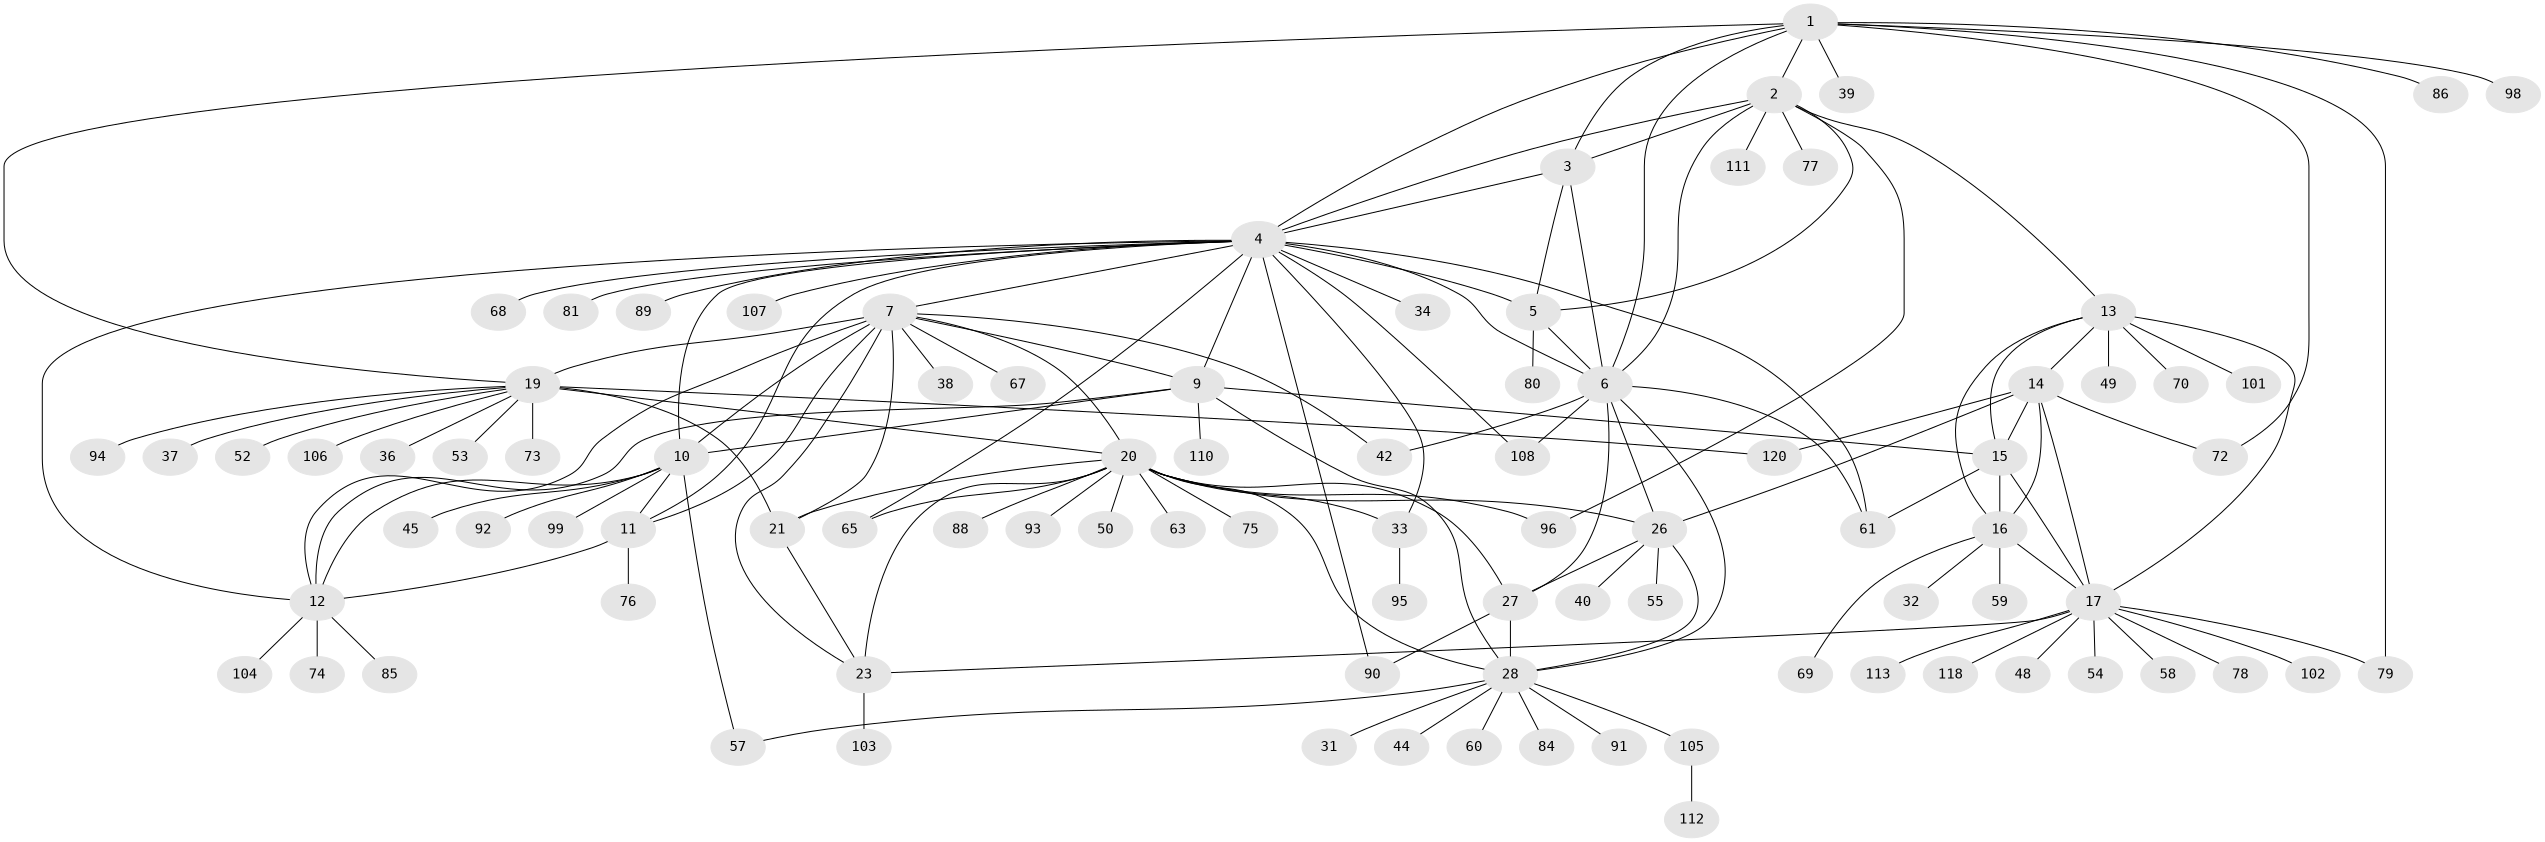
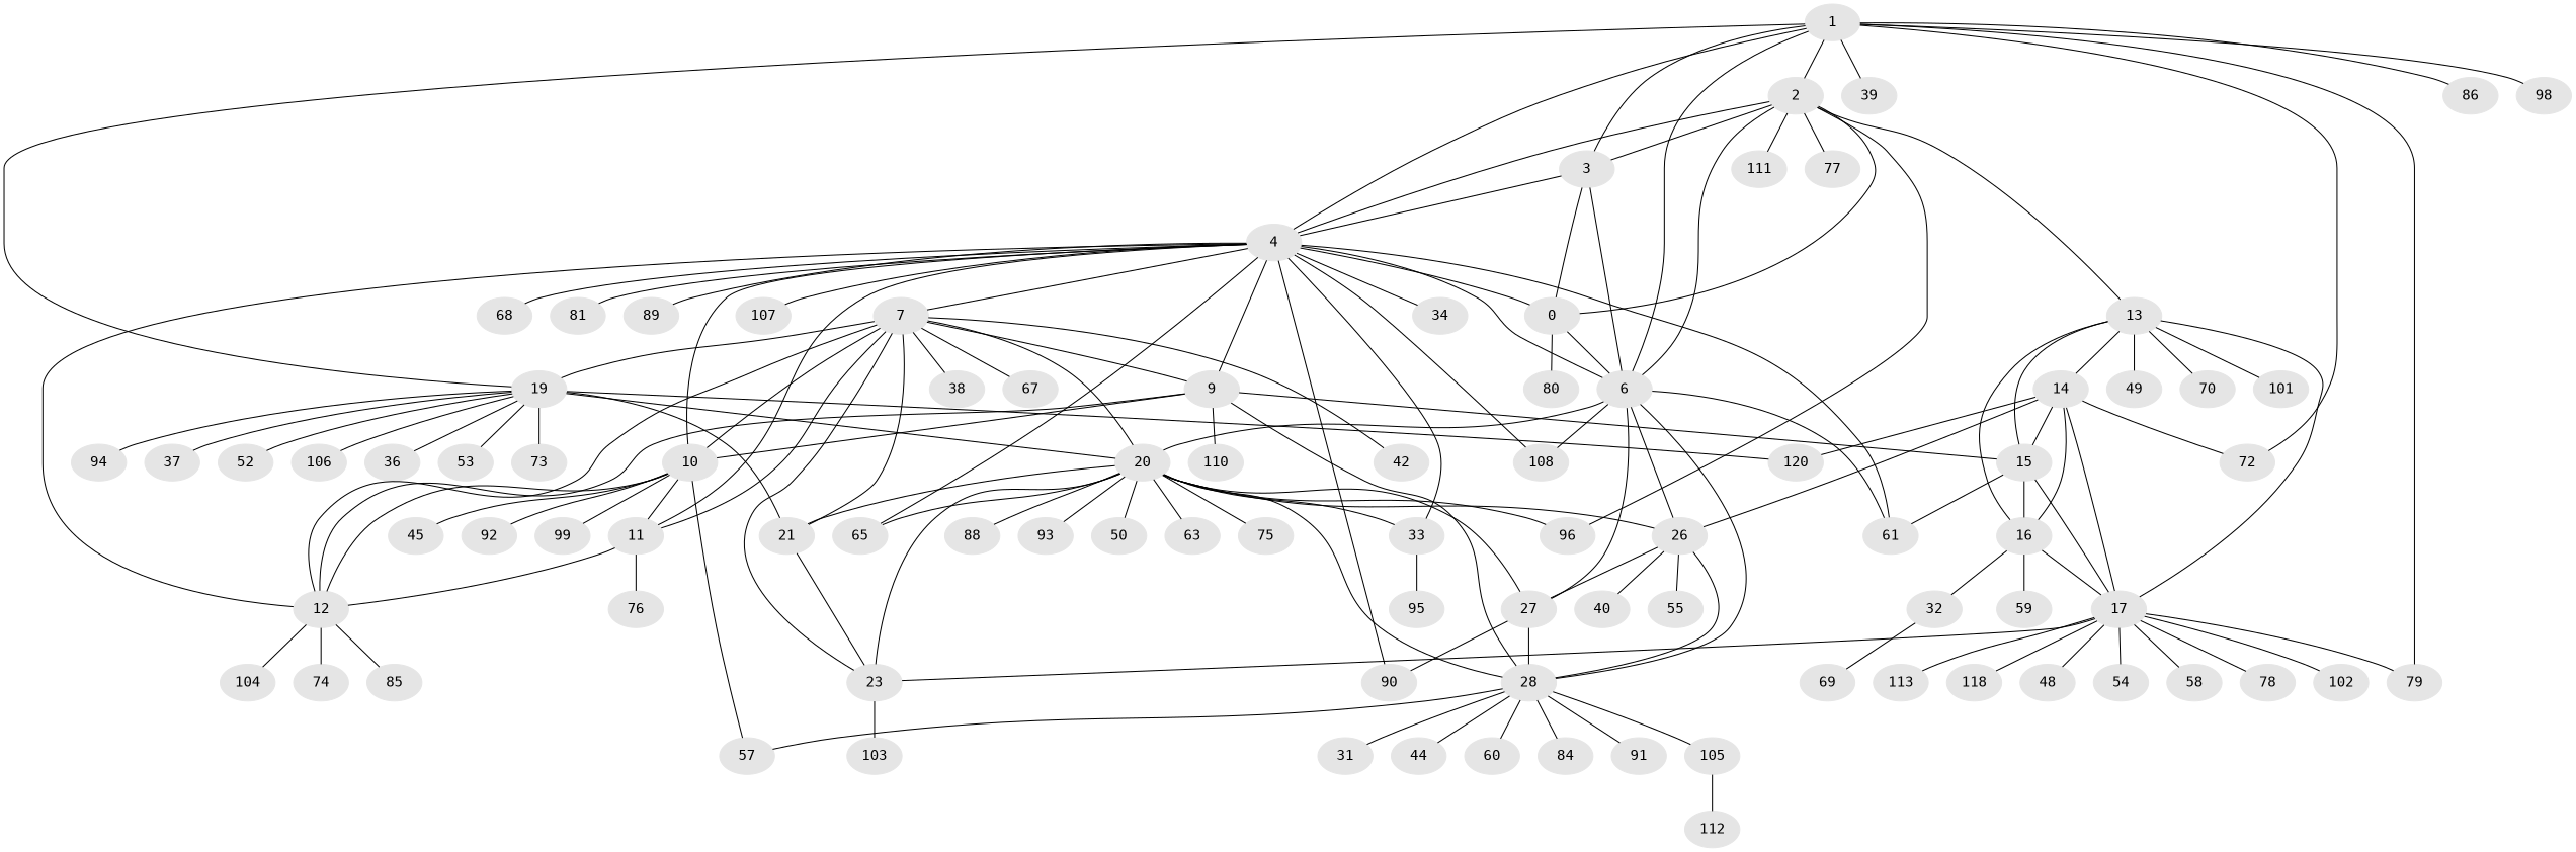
  graph {
    fontname="DejaVu Sans Mono"
    node [color=gray90 fontname="DejaVu Sans Mono" style=filled]
    edge [fontname="DejaVu Sans Mono"]
    1 [super="+64"]
    2 [super="+35"]
    3 [super="+43"]
    4 [super="+8"]
    6 [super="+30"]
    19 [super="+24"]
    39
    72
    79
    86
    98 [super="+100"]
-   5
+   5 [label=0]
    13 [super="+41"]
    77
    96
    111
    7 [super="+22"]
    9 [super="+117"]
    10 [super="+51"]
    11
    12 [super="+66"]
    33 [super="+56"]
    34
    61 [super="+114"]
    65
    68
    81
    89
    90
    107
    108
    80 [super="+109"]
    20 [super="+25"]
    26 [super="+119"]
    27
    28 [super="+29"]
    21
    120
    36
    37
    52
    53
    73
    94
    106
    15 [super="+116"]
    14 [super="+115"]
    16 [super="+46"]
    17 [super="+18"]
    49
    70
    101
    23 [super="+62"]
    38 [super="+71"]
    42 [super="+87"]
    67
    110
    45 [super="+47"]
    57
    92
    99
    76 [super="+97"]
    74 [super="+82"]
    85
    104
    95
    50
    63
    75
    88
    93
    40
    55
    31
    44
    60
    84
    91
    105
    103
    32
    59
    69
    48
    54
    58
    78
    102
    113
    118
    112
    1 -- 2
    1 -- 3
    1 -- 4
    1 -- 6
    1 -- 19
    1 -- 39
    1 -- 72
    1 -- 79
    1 -- 86
    1 -- 98
    2 -- 3
    2 -- 4
    2 -- 6
    2 -- 5
    2 -- 13
    2 -- 77
    2 -- 96
    2 -- 111
    3 -- 4
    3 -- 6
    3 -- 5
    4 -- 6
    4 -- 5
    4 -- 7
    4 -- 9
    4 -- 10
    4 -- 11
    4 -- 12
    4 -- 33
    4 -- 34
    4 -- 61
    4 -- 65
    4 -- 68
    4 -- 81
    4 -- 89
    4 -- 90
    4 -- 107
    4 -- 108
    6 -- 61
    6 -- 108
-   6 -- 42
+   6 -- 20
    6 -- 26
    6 -- 27
    6 -- 28 [weight=2]
    19 -- 20 [weight=2]
    19 -- 21 [weight=2]
    19 -- 120
    19 -- 36
    19 -- 37
    19 -- 52
    19 -- 53
    19 -- 73
    19 -- 94
    19 -- 106
    5 -- 6
    5 -- 80
    13 -- 15
    13 -- 14
    13 -- 16
    13 -- 17 [weight=2]
    13 -- 49
    13 -- 70
    13 -- 101
    7 -- 19 [weight=2]
    7 -- 9
    7 -- 10
    7 -- 11
    7 -- 12
    7 -- 20
    7 -- 21
    7 -- 23
    7 -- 38
    7 -- 42
    7 -- 67
    9 -- 10
    9 -- 12
    9 -- 28
    9 -- 15
    9 -- 110
    10 -- 11
    10 -- 12
    10 -- 45
    10 -- 57
    10 -- 92
    10 -- 99
    11 -- 12
    11 -- 76
    12 -- 74
    12 -- 85
    12 -- 104
    33 -- 95
    20 -- 96
    20 -- 33
    20 -- 65
    20 -- 26
    20 -- 27
    20 -- 28 [weight=2]
    20 -- 21
    20 -- 23
    20 -- 50
    20 -- 63
    20 -- 75
    20 -- 88
    20 -- 93
    26 -- 27
    26 -- 28 [weight=2]
    26 -- 40
    26 -- 55
    27 -- 90
    27 -- 28 [weight=2]
    28 -- 57
    28 -- 31
    28 -- 44
    28 -- 60
    28 -- 84
    28 -- 91
    28 -- 105
    21 -- 23
    15 -- 61
    15 -- 16
    15 -- 17 [weight=2]
    14 -- 72
    14 -- 26
    14 -- 120
    14 -- 15
    14 -- 16
    14 -- 17 [weight=2]
    16 -- 17 [weight=2]
    16 -- 32
    16 -- 59
-   16 -- 69
+   32 -- 69
    17 -- 79
    17 -- 23
    17 -- 48
    17 -- 54
    17 -- 58
    17 -- 78
    17 -- 102
    17 -- 113
    17 -- 118
    23 -- 103
    105 -- 112
  }
